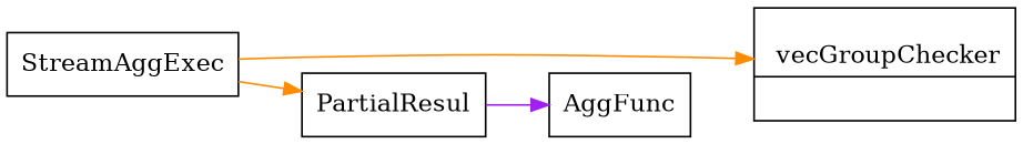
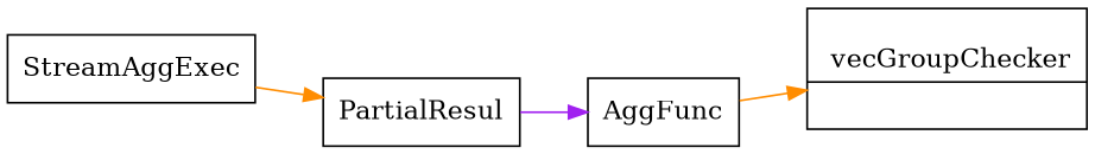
  digraph {
    newrank=true
    rankdir=LR
    node [shape=box]
    edge [color=darkorange]
    n1 [label="{{\n      vecGroupChecker|\n    }}" shape=record]
    StreamAggExec
    PartialResul
    AggFunc
-   StreamAggExec -> n1
+   AggFunc -> n1
    StreamAggExec -> PartialResul
    PartialResul -> AggFunc [color=purple]
  }
